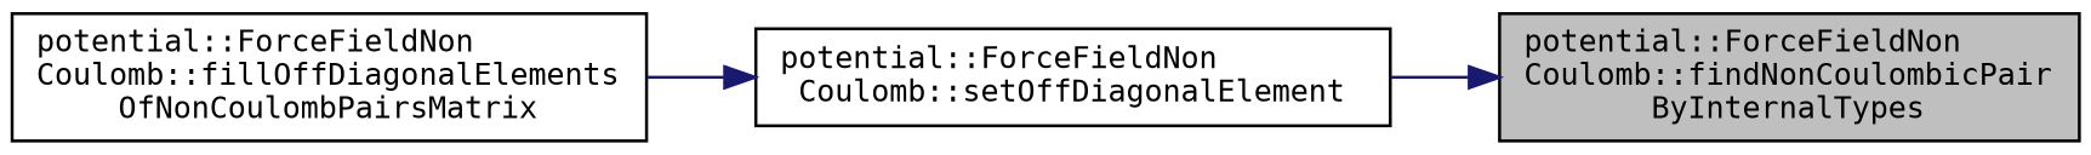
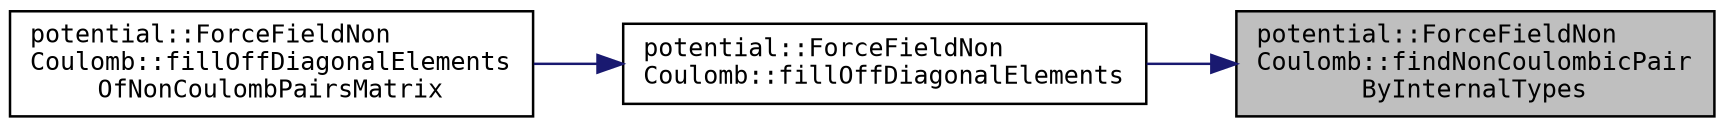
  digraph {
    rankdir=RL
    fontname="DejaVu Sans Mono"
    node [color=black fillcolor=white fontname="DejaVu Sans Mono" fontsize=10 shape=record style=filled]
    edge [color=midnightblue dir=back fontname="DejaVu Sans Mono" fontsize=10 labelfontname=Helvetica labelfontsize=10 style=solid]
    n1 [fillcolor=grey75 fontcolor=black height=0.2 label="potential::ForceFieldNon\lCoulomb::findNonCoulombicPair\lByInternalTypes" width=0.4]
-   n2 [height=0.2 label="potential::ForceFieldNon\lCoulomb::setOffDiagonalElement" width=0.4]
+   n2 [height=0.2 label="potential::ForceFieldNon\lCoulomb::fillOffDiagonalElements" width=0.4]
    n3 [height=0.2 label="potential::ForceFieldNon\lCoulomb::fillOffDiagonalElements\lOfNonCoulombPairsMatrix" width=0.4]
    n1 -> n2
    n2 -> n3
  }
